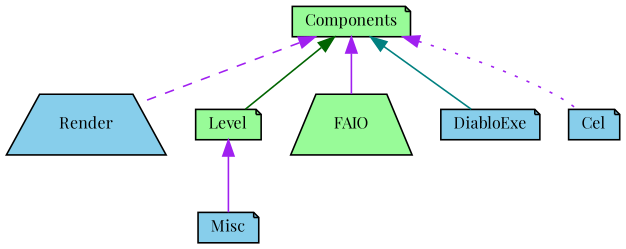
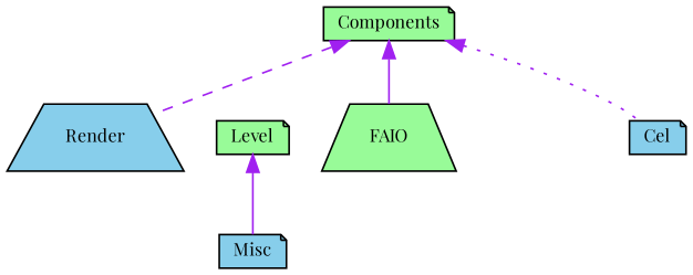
  digraph {
    fontname="Playfair Display"
    rankdir=TB
    node [color=black fillcolor=skyblue fontname="Playfair Display" fontsize=10 shape=note style=filled]
    edge [color=purple dir=back fontname="Playfair Display" fontsize=10 labelfontname=Helvetica labelfontsize=10 shape=plaintext style=solid]
    n1 [height=0.2 label=Misc width=0.4]
    n2 [height=0.2 label=Render shape=trapezium width=0.4]
    n3 [fillcolor=palegreen fontcolor=black height=0.2 label=Components width=0.4]
    n4 [fillcolor=palegreen height=0.2 label=Level width=0.4]
    n5 [fillcolor=palegreen height=0.2 label=FAIO shape=trapezium width=0.4]
-   n6 [height=0.2 label=DiabloExe width=0.4]
    n7 [height=0.2 label=Cel width=0.4]
    n3 -> n2 [style=dashed]
-   n3 -> n4 [color=darkgreen]
    n3 -> n5
-   n3 -> n6 [color=teal]
    n3 -> n7 [style=dotted]
    n4 -> n1
  }
